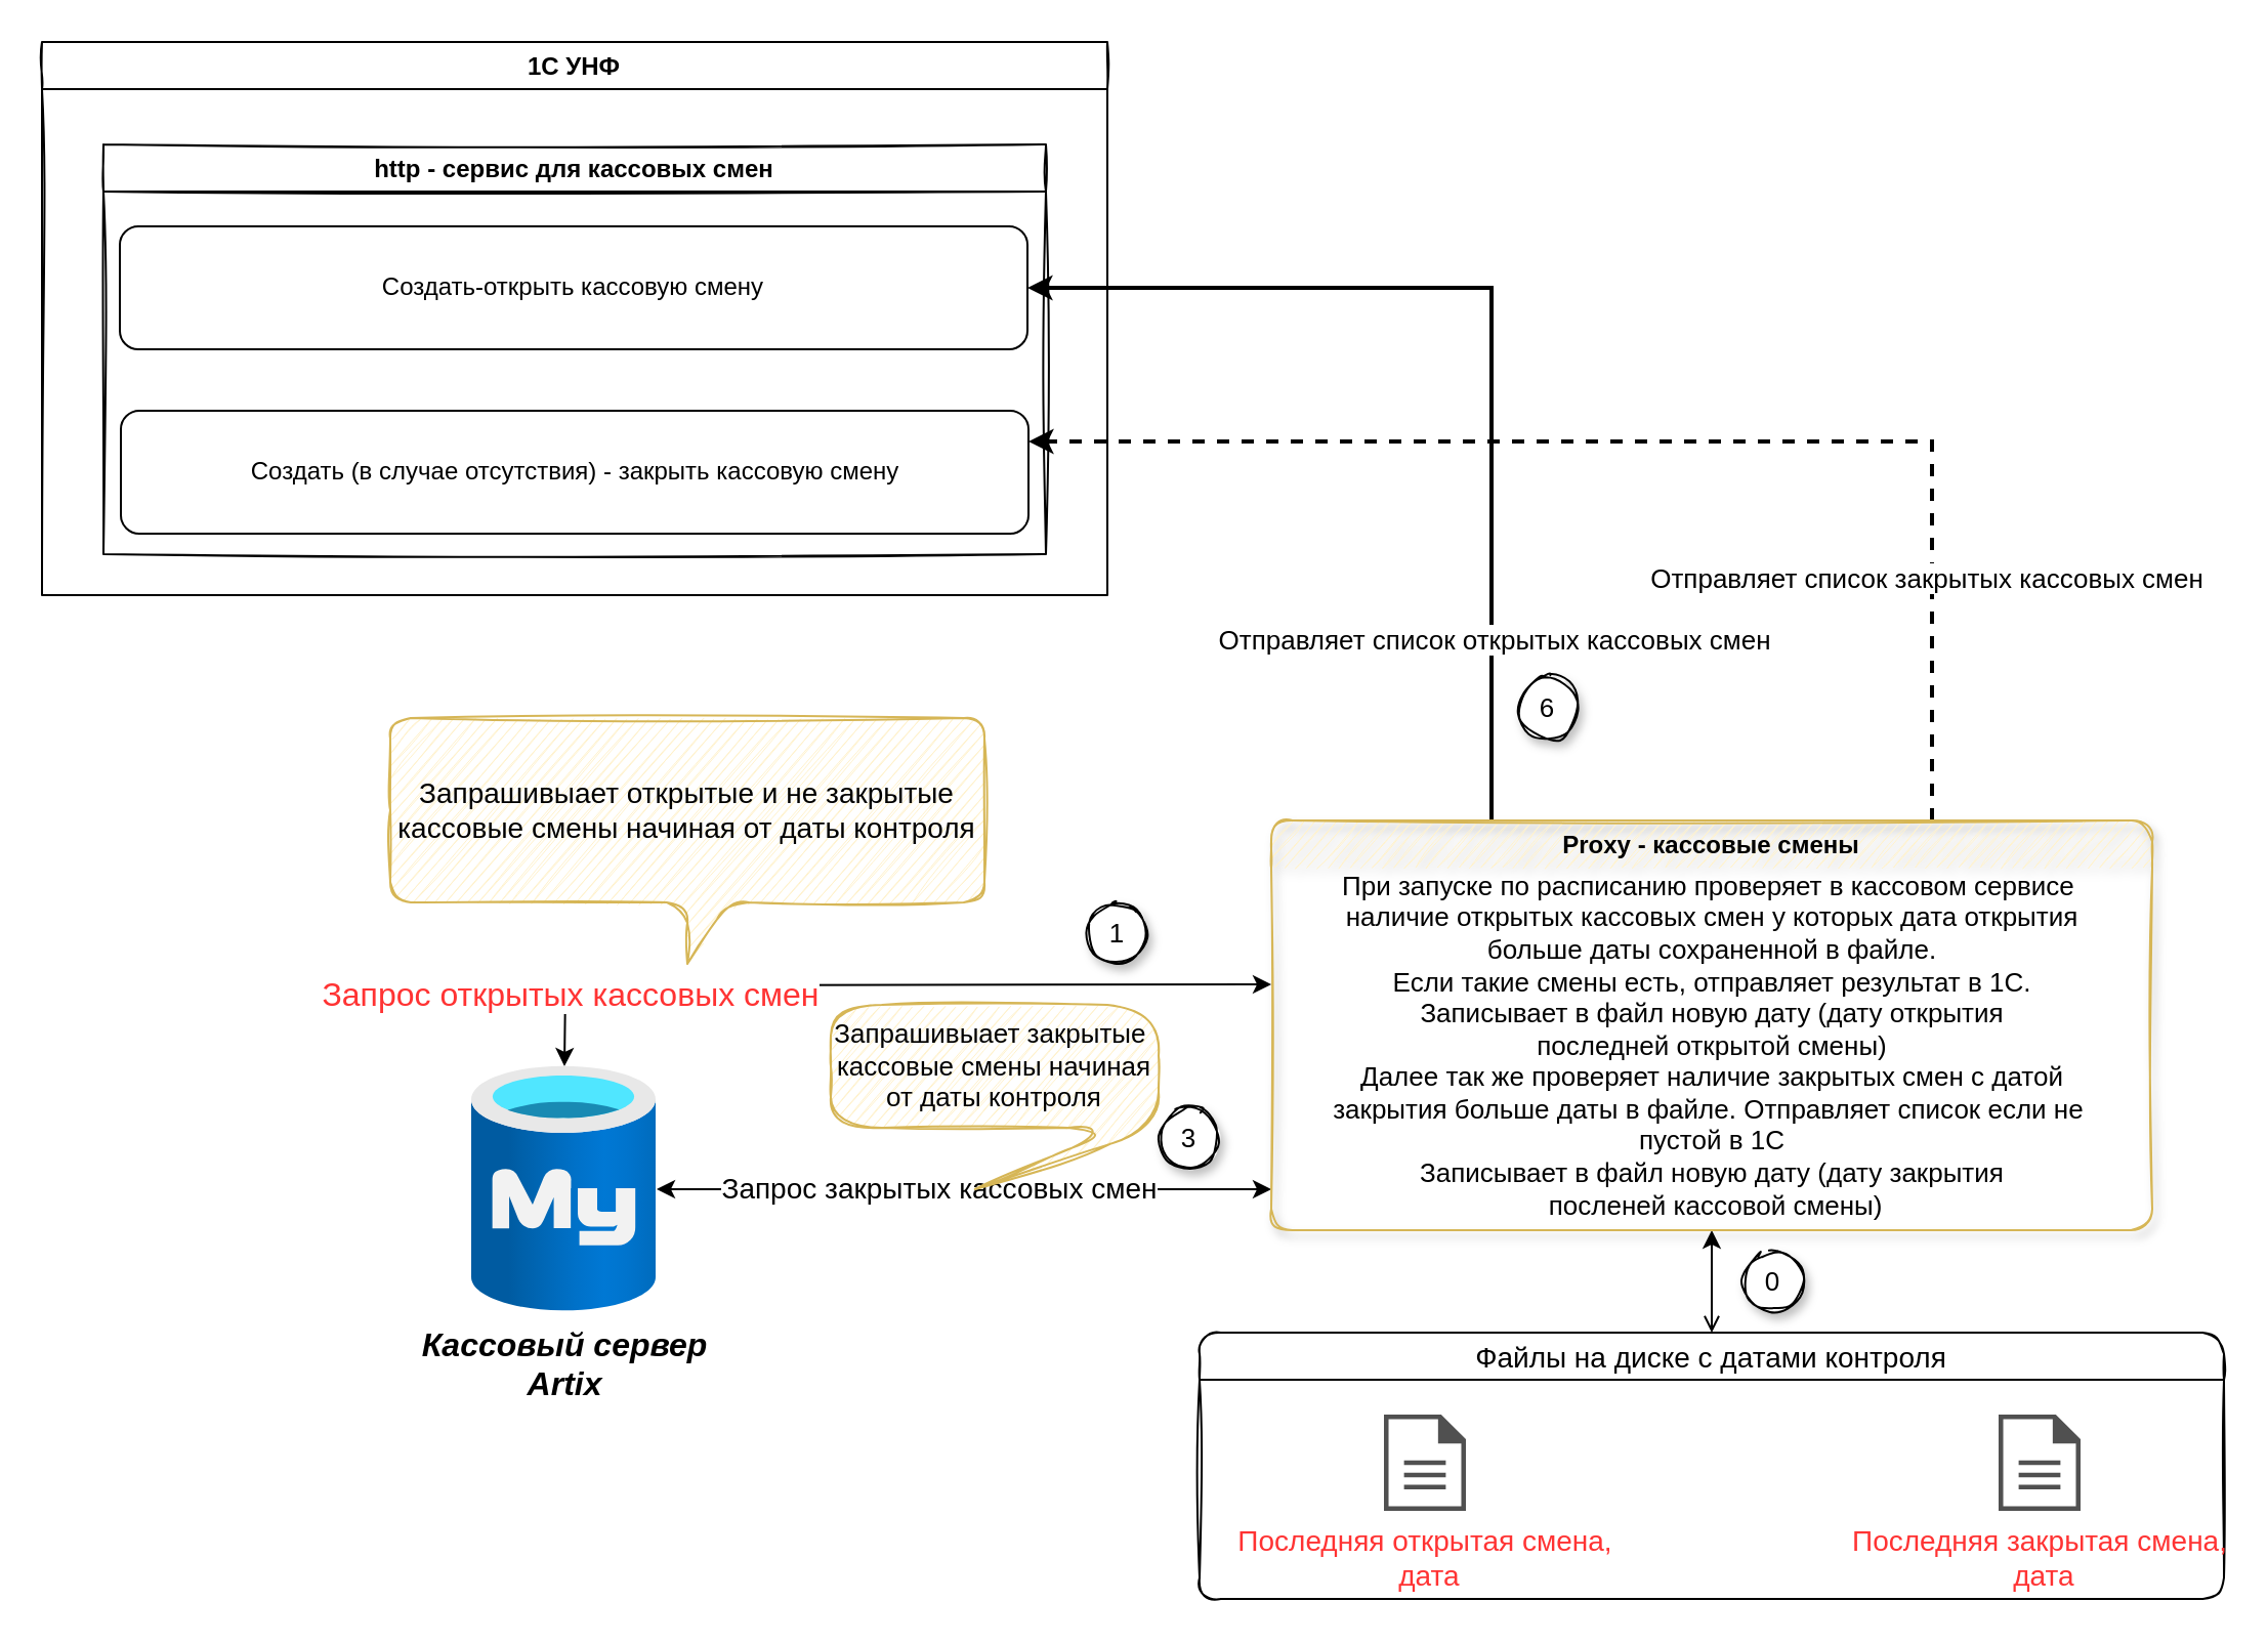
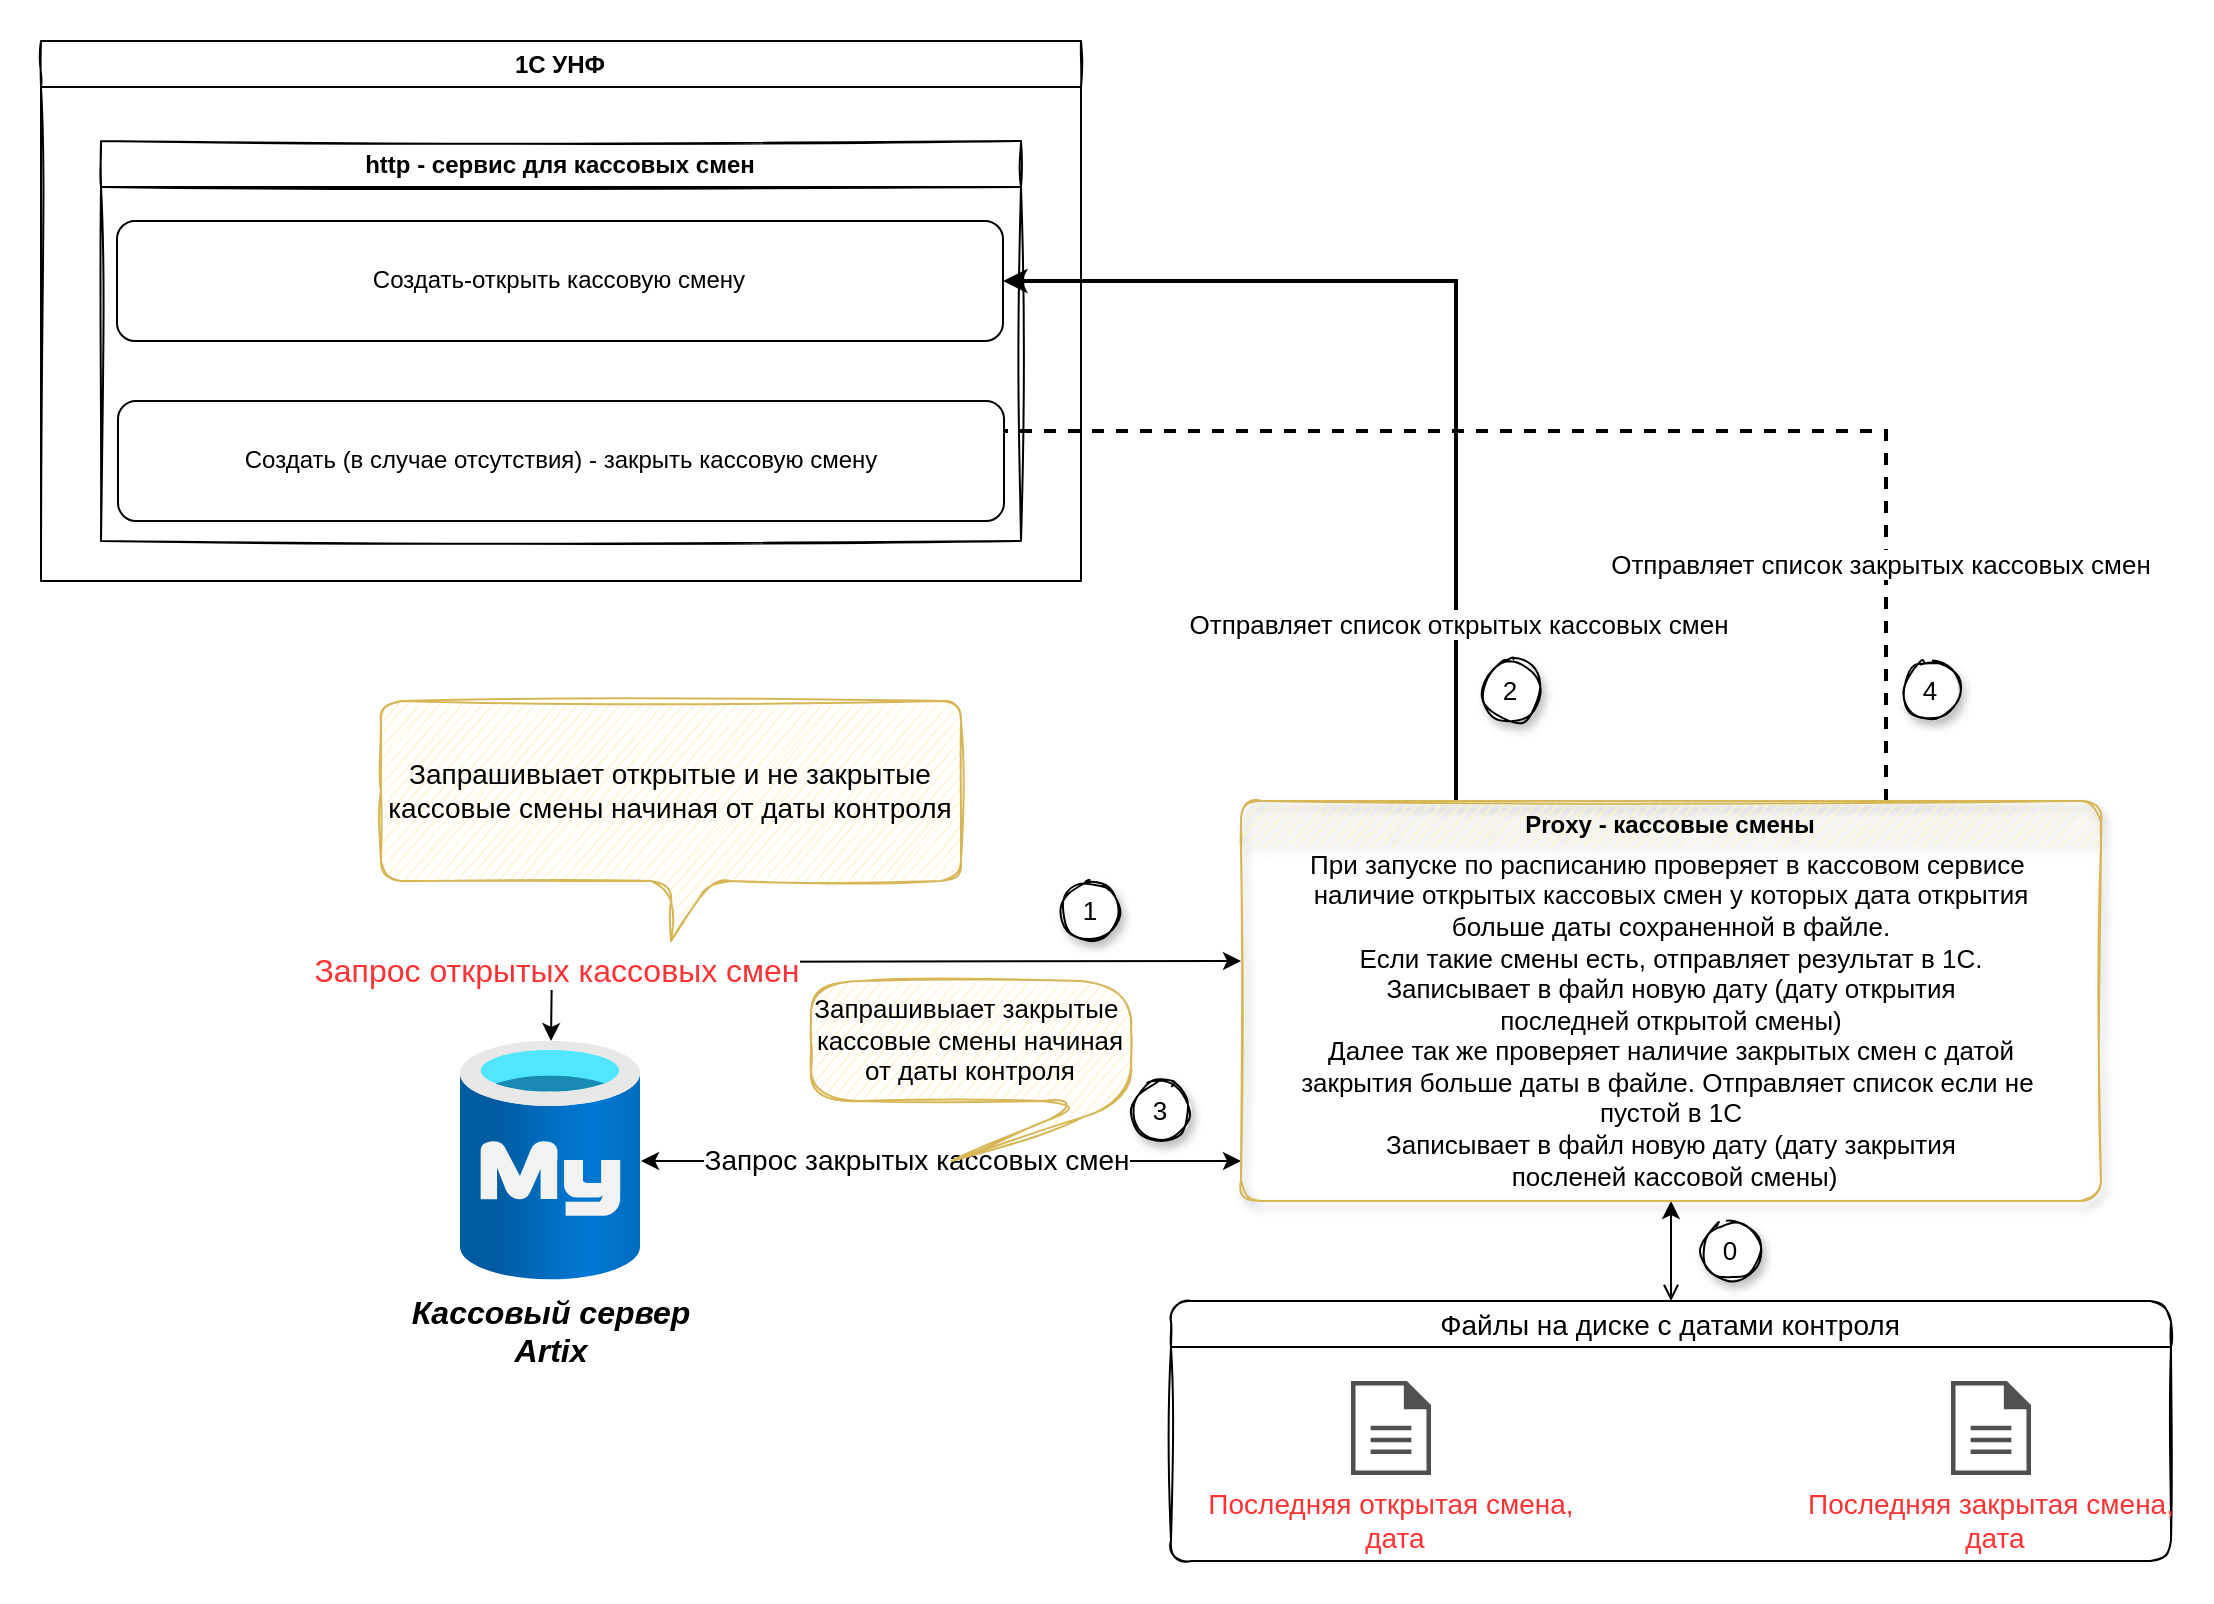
  <mxCell id="0" />
  <mxCell id="1" parent="0" />
  <mxCell id="2" value="1C УНФ" style="swimlane;sketch=1;" parent="1" vertex="1"><mxGeometry x="20" y="20" width="520" height="270" as="geometry" /></mxCell>
  <mxCell id="3" value="http - сервис для кассовых смен" style="swimlane;sketch=1;" parent="2" vertex="1"><mxGeometry x="30" y="50" width="460" height="200" as="geometry" /></mxCell>
  <mxCell id="4" value="Создать-открыть кассовую смену" style="rounded=1;whiteSpace=wrap;html=1;" parent="3" vertex="1"><mxGeometry x="8" y="40" width="443" height="60" as="geometry" /></mxCell>
  <mxCell id="5" value="Создать (в случае отсутствия) - закрыть кассовую смену" style="rounded=1;whiteSpace=wrap;html=1;" parent="3" vertex="1"><mxGeometry x="8.5" y="130" width="443" height="60" as="geometry" /></mxCell>
  <mxCell id="6" style="edgeStyle=orthogonalEdgeStyle;rounded=0;orthogonalLoop=1;jettySize=auto;html=1;fontSize=16;startArrow=classic;startFill=1;" parent="1" edge="1"><mxGeometry relative="1" as="geometry"><mxPoint x="620" y="480" as="sourcePoint" /><mxPoint x="275" y="520" as="targetPoint" /></mxGeometry></mxCell>
  <mxCell id="7" value="Запрос открытых кассовых смен" style="edgeLabel;html=1;align=center;verticalAlign=middle;resizable=0;points=[];fontSize=16;fontColor=#FF3333;" parent="6" vertex="1" connectable="0"><mxGeometry x="0.815" y="2" relative="1" as="geometry"><mxPoint as="offset" /></mxGeometry></mxCell>
  <mxCell id="8" style="edgeStyle=orthogonalEdgeStyle;rounded=0;orthogonalLoop=1;jettySize=auto;html=1;entryX=0.5;entryY=0;entryDx=0;entryDy=0;fontSize=14;fontColor=#000000;startArrow=classic;startFill=1;endArrow=open;" parent="1" source="22" target="17" edge="1"><mxGeometry relative="1" as="geometry" /></mxCell>
  <mxCell id="9" style="edgeStyle=orthogonalEdgeStyle;rounded=0;orthogonalLoop=1;jettySize=auto;html=1;exitX=0.25;exitY=0;exitDx=0;exitDy=0;entryX=1;entryY=0.5;entryDx=0;entryDy=0;fontSize=13;fontColor=#000000;startArrow=none;startFill=0;strokeWidth=2;" parent="1" source="22" target="4" edge="1"><mxGeometry relative="1" as="geometry" /></mxCell>
  <mxCell id="10" value="Отправляет список открытых кассовых смен" style="edgeLabel;html=1;align=center;verticalAlign=middle;resizable=0;points=[];fontSize=13;fontColor=#000000;" parent="9" vertex="1" connectable="0"><mxGeometry x="-0.634" y="-1" relative="1" as="geometry"><mxPoint as="offset" /></mxGeometry></mxCell>
- <mxCell id="11" style="edgeStyle=orthogonalEdgeStyle;rounded=0;orthogonalLoop=1;jettySize=auto;html=1;exitX=0.75;exitY=0;exitDx=0;exitDy=0;entryX=1;entryY=0.25;entryDx=0;entryDy=0;fontSize=13;fontColor=#000000;startArrow=none;startFill=0;dashed=1;strokeWidth=2;" parent="1" source="22" target="5" edge="1"><mxGeometry relative="1" as="geometry" /></mxCell>
+ <mxCell id="11" style="edgeStyle=orthogonalEdgeStyle;rounded=0;orthogonalLoop=1;jettySize=auto;html=1;exitX=0.75;exitY=0;exitDx=0;exitDy=0;entryX=1;entryY=0.25;entryDx=0;entryDy=0;fontSize=13;fontColor=#000000;startArrow=none;startFill=0;dashed=1;strokeWidth=2;endArrow=none;" parent="1" source="22" target="5" edge="1"><mxGeometry relative="1" as="geometry" /></mxCell>
  <mxCell id="12" value="Отправляет список закрытых кассовых смен" style="edgeLabel;html=1;align=center;verticalAlign=middle;resizable=0;points=[];fontSize=13;fontColor=#000000;" parent="11" vertex="1" connectable="0"><mxGeometry x="-0.62" y="3" relative="1" as="geometry"><mxPoint as="offset" /></mxGeometry></mxCell>
  <mxCell id="13" style="edgeStyle=orthogonalEdgeStyle;rounded=0;orthogonalLoop=1;jettySize=auto;html=1;fontSize=14;fontColor=#000000;startArrow=classic;startFill=1;" parent="1" source="15" edge="1"><mxGeometry relative="1" as="geometry"><mxPoint x="620" y="580" as="targetPoint" /></mxGeometry></mxCell>
  <mxCell id="14" value="Запрос закрытых кассовых смен" style="edgeLabel;html=1;align=center;verticalAlign=middle;resizable=0;points=[];fontSize=14;fontColor=#000000;" parent="13" vertex="1" connectable="0"><mxGeometry x="-0.087" y="1" relative="1" as="geometry"><mxPoint as="offset" /></mxGeometry></mxCell>
  <mxCell id="15" value="&lt;b style=&quot;font-size: 16px&quot;&gt;&lt;i&gt;Кассовый сервер&lt;br&gt;Artix&lt;/i&gt;&lt;/b&gt;" style="aspect=fixed;html=1;points=[];align=center;image;fontSize=12;image=img/lib/azure2/databases/Azure_Database_MySQL_Server.svg;rounded=1;sketch=1;" parent="1" vertex="1"><mxGeometry x="230" y="520" width="90" height="120" as="geometry" /></mxCell>
  <mxCell id="16" value="Запрашивыает открытые и не закрытые кассовые смены начиная от даты контроля" style="shape=callout;whiteSpace=wrap;html=1;perimeter=calloutPerimeter;rounded=1;sketch=1;fontSize=14;fillColor=#fff2cc;strokeColor=#d6b656;fillStyle=hachure;shadow=0;" parent="1" vertex="1"><mxGeometry x="190" y="350" width="290" height="120" as="geometry" /></mxCell>
  <mxCell id="17" value="Файлы на диске с датами контроля" style="swimlane;rounded=1;shadow=0;sketch=1;fillStyle=hachure;fontSize=14;fontColor=#000000;fontStyle=0" parent="1" vertex="1"><mxGeometry x="585" y="650" width="500" height="130" as="geometry" /></mxCell>
  <mxCell id="18" value="" style="group" parent="17" vertex="1" connectable="0"><mxGeometry x="90" y="40" width="340" height="47" as="geometry" /></mxCell>
  <mxCell id="19" value="Последняя открытая смена,&lt;br&gt;&amp;nbsp;дата" style="sketch=0;pointerEvents=1;shadow=0;dashed=0;html=1;strokeColor=none;fillColor=#505050;labelPosition=center;verticalLabelPosition=bottom;verticalAlign=top;outlineConnect=0;align=center;shape=mxgraph.office.concepts.document;rounded=1;fillStyle=hachure;fontSize=14;fontColor=#FF3333;" parent="18" vertex="1"><mxGeometry width="40" height="47" as="geometry" /></mxCell>
  <mxCell id="20" value="Последняя закрытая смена,&lt;br&gt;&amp;nbsp;дата" style="sketch=0;pointerEvents=1;shadow=0;dashed=0;html=1;strokeColor=none;fillColor=#505050;labelPosition=center;verticalLabelPosition=bottom;verticalAlign=top;outlineConnect=0;align=center;shape=mxgraph.office.concepts.document;rounded=1;fillStyle=hachure;fontSize=14;fontColor=#FF3333;" parent="18" vertex="1"><mxGeometry x="300" width="40" height="47" as="geometry" /></mxCell>
  <mxCell id="21" value="Запрашивыает закрытые&amp;nbsp; кассовые смены начиная от даты контроля" style="shape=callout;whiteSpace=wrap;html=1;perimeter=calloutPerimeter;rounded=1;sketch=1;fontSize=13;fillColor=#fff2cc;strokeColor=#d6b656;fillStyle=hachure;shadow=0;arcSize=50;size=30;position=0.88;position2=0.44;" parent="1" vertex="1"><mxGeometry x="405" y="490" width="160" height="90" as="geometry" /></mxCell>
  <mxCell id="22" value="Proxy - кассовые смены" style="swimlane;rounded=1;sketch=1;fillColor=#fff2cc;strokeColor=#d6b656;shadow=1;glass=0;swimlaneLine=0;swimlaneFillColor=none;fillStyle=auto;" parent="1" vertex="1"><mxGeometry x="620" y="400" width="430" height="200" as="geometry" /></mxCell>
  <mxCell id="23" value="При запуске по расписанию проверяет в кассовом сервисе&amp;nbsp;&lt;br&gt;наличие открытых кассовых смен у которых дата открытия&lt;br&gt;больше даты сохраненной в файле.&lt;br&gt;Если такие смены есть, отправляет результат в 1С.&lt;br&gt;Записывает в файл новую дату (дату открытия &lt;br&gt;последней открытой смены)&lt;br&gt;Далее так же проверяет наличие закрытых смен с датой&lt;br&gt;закрытия больше даты в файле. Отправляет список если не&amp;nbsp;&lt;br&gt;пустой в 1С&lt;br&gt;Записывает в файл новую дату (дату закрытия&lt;br&gt;&amp;nbsp;посленей кассовой смены)" style="text;html=1;align=center;verticalAlign=middle;resizable=0;points=[];autosize=1;strokeColor=none;fillColor=none;fontSize=13;fontColor=#000000;" parent="22" vertex="1"><mxGeometry x="20" y="20" width="390" height="180" as="geometry" /></mxCell>
- <mxCell id="24" value="6" style="ellipse;whiteSpace=wrap;html=1;aspect=fixed;rounded=1;shadow=1;glass=0;sketch=1;fillStyle=auto;fontSize=13;fontColor=#000000;gradientColor=none;" parent="1" vertex="1"><mxGeometry x="740" y="330" width="30" height="30" as="geometry" /></mxCell>
+ <mxCell id="24" value="2" style="ellipse;whiteSpace=wrap;html=1;aspect=fixed;rounded=1;shadow=1;glass=0;sketch=1;fillStyle=auto;fontSize=13;fontColor=#000000;gradientColor=none;" parent="1" vertex="1"><mxGeometry x="740" y="330" width="30" height="30" as="geometry" /></mxCell>
  <mxCell id="25" value="1" style="ellipse;whiteSpace=wrap;html=1;aspect=fixed;rounded=1;shadow=1;glass=0;sketch=1;fillStyle=auto;fontSize=13;fontColor=#000000;gradientColor=none;" parent="1" vertex="1"><mxGeometry x="530" y="440" width="30" height="30" as="geometry" /></mxCell>
+ <mxCell id="26" value="4" style="ellipse;whiteSpace=wrap;html=1;aspect=fixed;rounded=1;shadow=1;glass=0;sketch=1;fillStyle=auto;fontSize=13;fontColor=#000000;gradientColor=none;" parent="1" vertex="1"><mxGeometry x="950" y="330" width="30" height="30" as="geometry" /></mxCell>
  <mxCell id="27" value="0" style="ellipse;whiteSpace=wrap;html=1;aspect=fixed;rounded=1;shadow=1;glass=0;sketch=1;fillStyle=auto;fontSize=13;fontColor=#000000;gradientColor=none;" parent="1" vertex="1"><mxGeometry x="850" y="610" width="30" height="30" as="geometry" /></mxCell>
  <mxCell id="28" value="3" style="ellipse;whiteSpace=wrap;html=1;aspect=fixed;rounded=1;shadow=1;glass=0;sketch=1;fillStyle=auto;fontSize=13;fontColor=#000000;gradientColor=none;" parent="1" vertex="1"><mxGeometry x="565" y="540" width="30" height="30" as="geometry" /></mxCell>
